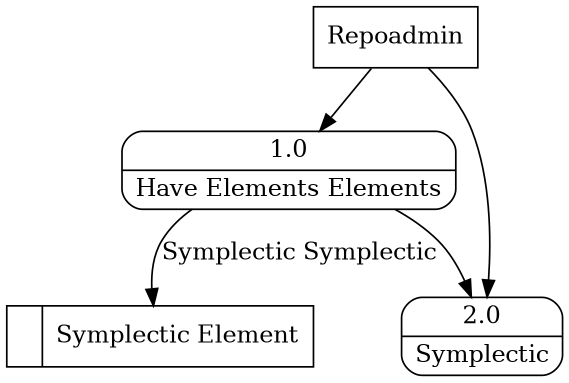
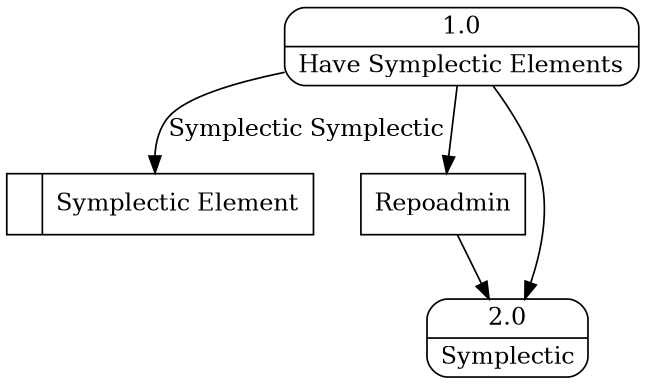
  digraph {
    node [shape=Mrecord]
    n1 [label="<f0>  |<f1> Symplectic Element " shape=record]
    n2 [label=Repoadmin shape=box]
-   n3 [label="{<f0> 1.0|<f1> Have Elements Elements }"]
+   n3 [label="{<f0> 1.0|<f1> Have Symplectic Elements }"]
    n4 [label="{<f0> 2.0|<f1> Symplectic }"]
-   n2 -> n3
+   n3 -> n2
    n2 -> n4
    n3 -> n1 [label="Symplectic Symplectic"]
    n3 -> n4
  }
